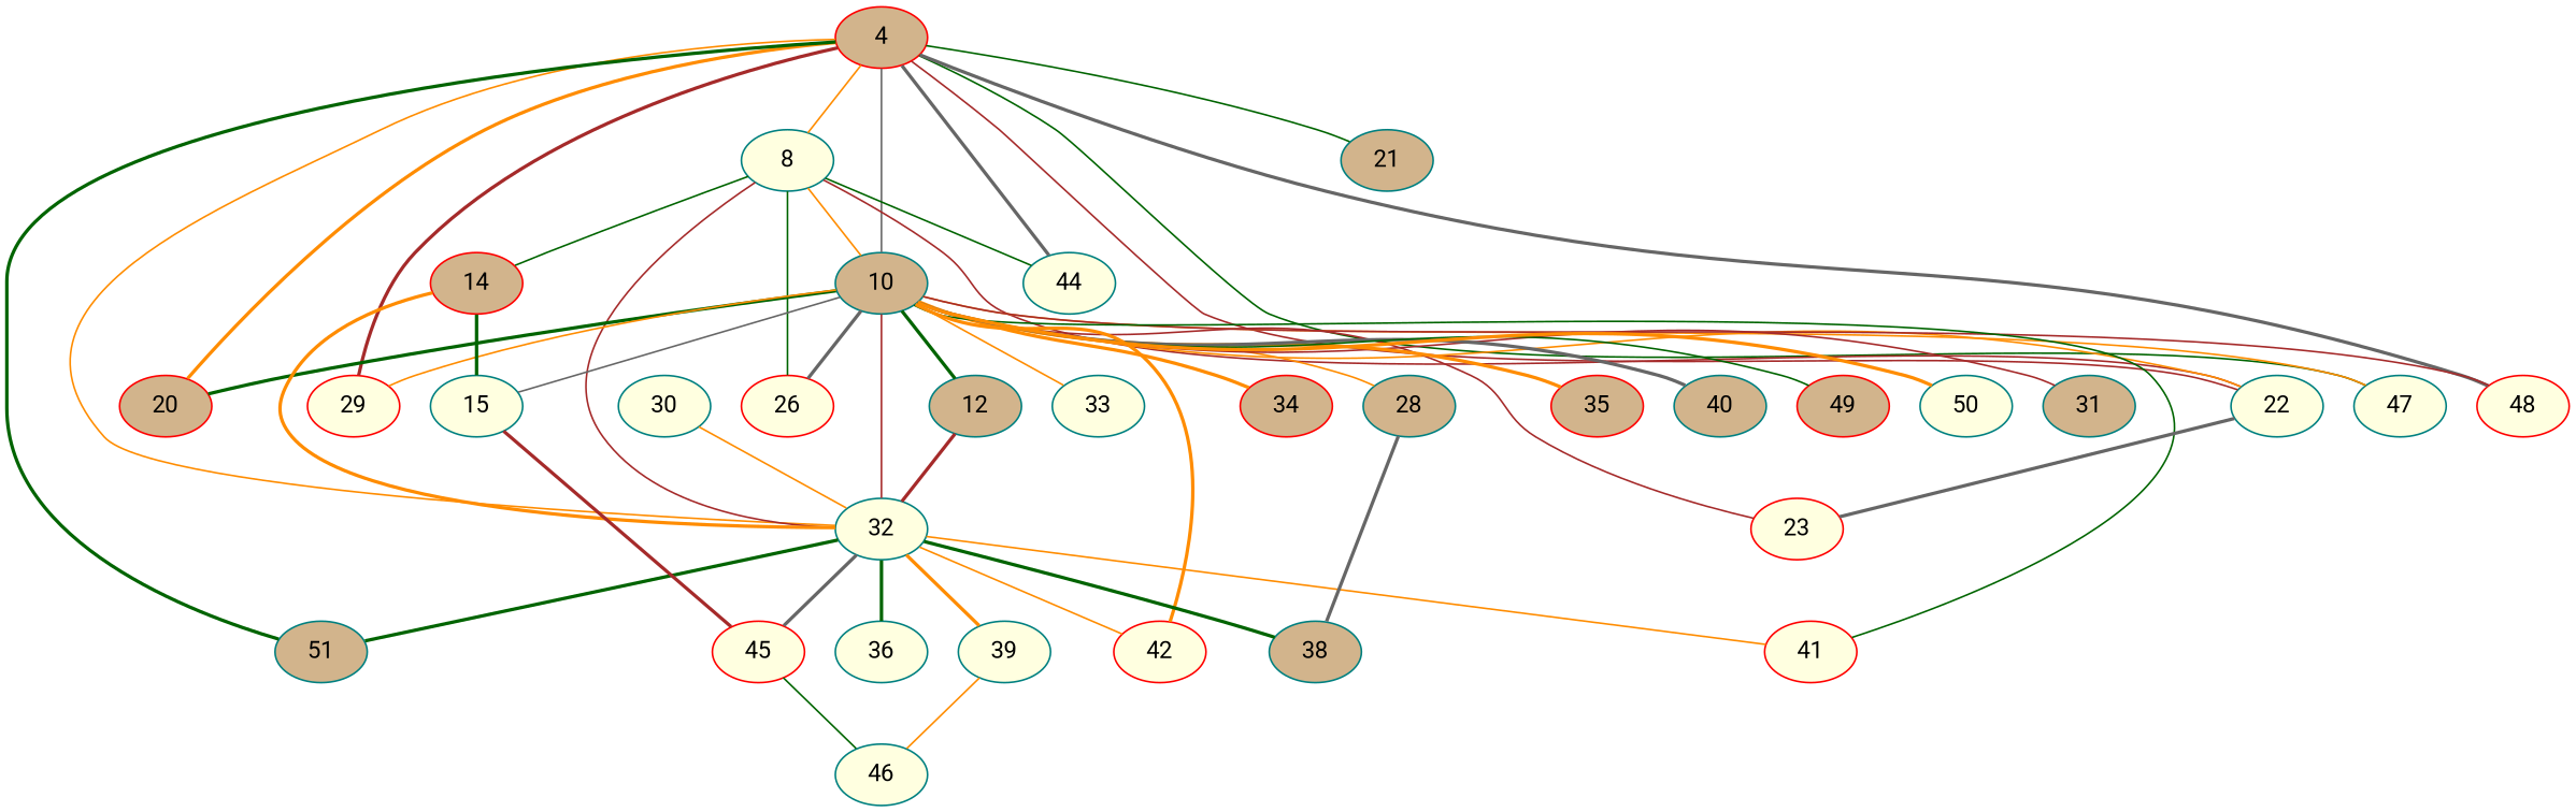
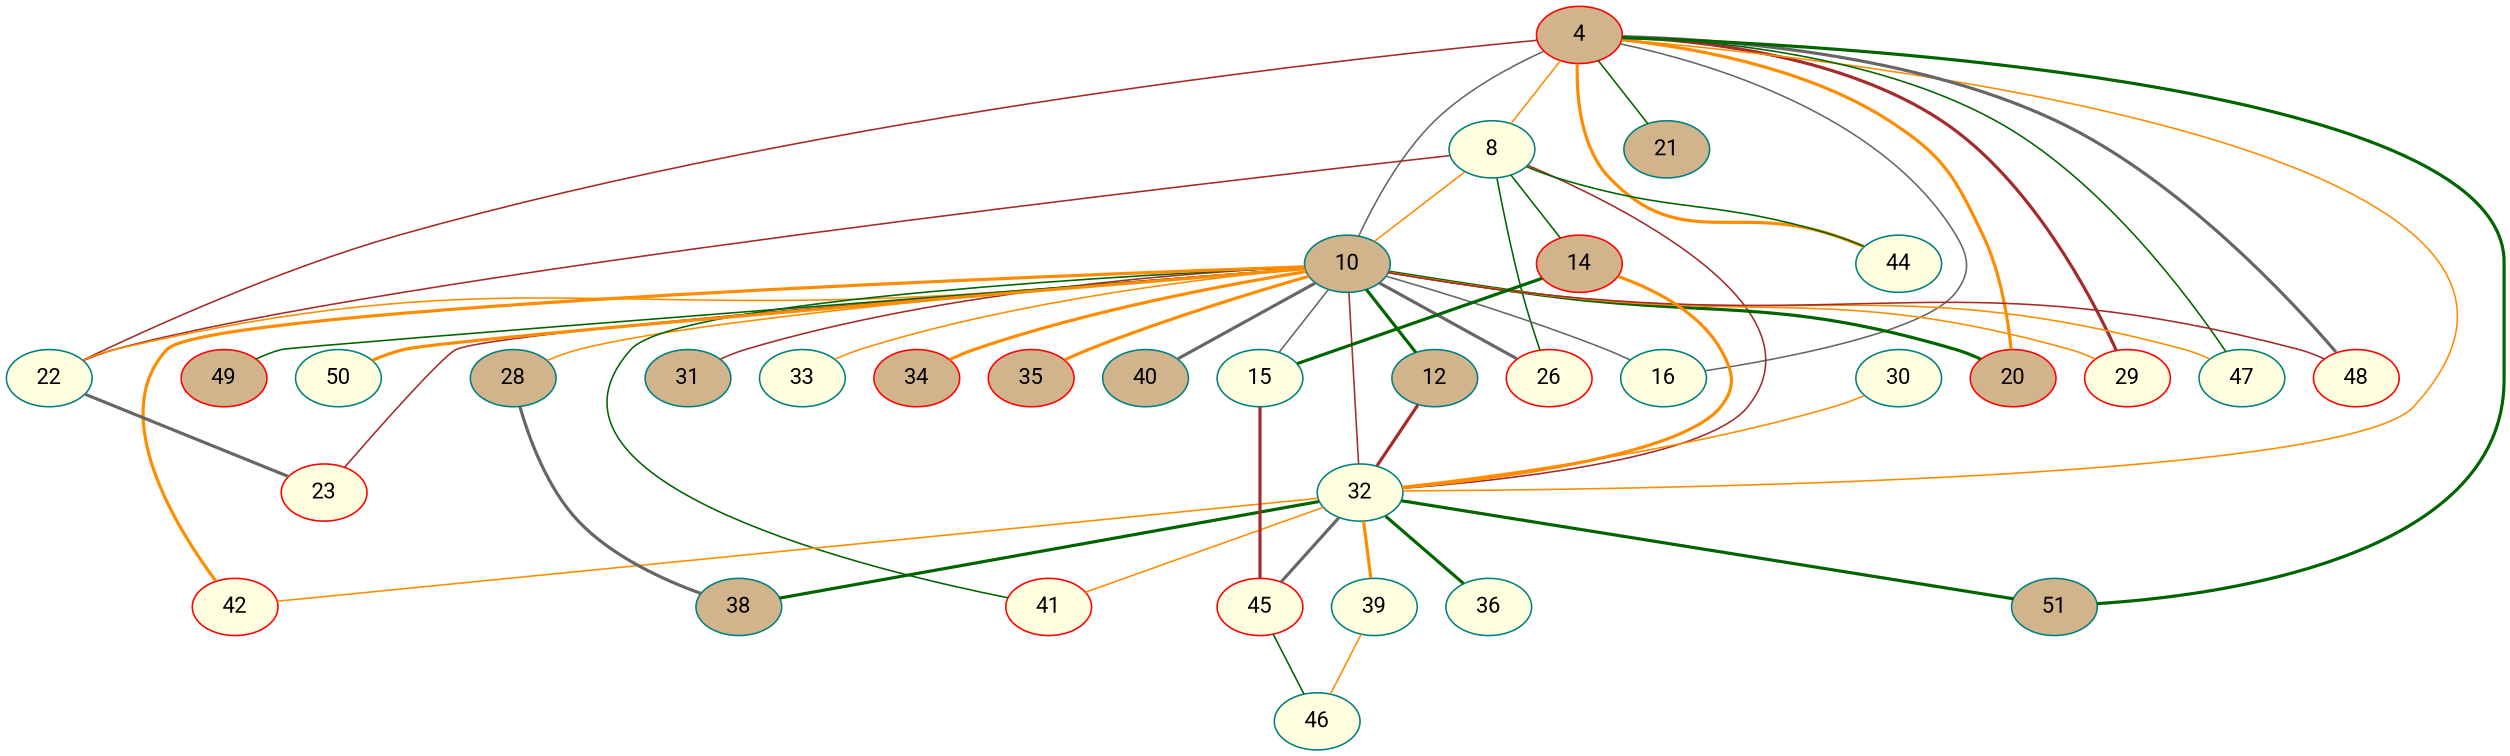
  graph {
    fontname=Roboto
    node [color=teal fillcolor=lightyellow fontname=Roboto style=filled]
    edge [color=darkorange fontname=Roboto style=solid]
    4 [color=red fillcolor=tan super="+1"]
    8 [super="+3"]
    10 [fillcolor=tan super="+9+7"]
+   16
    20 [color=red fillcolor=tan]
    21 [fillcolor=tan]
    22 [super="+13"]
    29 [color=red]
    32 [super="+27+17+6"]
    44
    47
    48 [color=red]
    51 [fillcolor=tan]
    14 [color=red fillcolor=tan]
    26 [color=red]
    12 [fillcolor=tan]
    15
    23 [color=red]
    28 [fillcolor=tan super="+18+25"]
    31 [fillcolor=tan]
    33
    34 [color=red fillcolor=tan]
    35 [color=red fillcolor=tan]
    40 [fillcolor=tan]
    41 [color=red]
    42 [color=red]
    49 [color=red fillcolor=tan]
    50 [super="+43"]
    45 [color=red super="+37"]
    38 [fillcolor=tan]
    36
    39
    46
    30
    4 -- 8 [weight=4]
    4 -- 10 [color=gray40 weight=8]
+   4 -- 16 [color=gray40]
    4 -- 20 [style=bold]
    4 -- 21 [color=darkgreen weight=2]
    4 -- 22 [color=brown]
    4 -- 29 [color=brown style=bold]
    4 -- 32 [weight=5]
-   4 -- 44 [color=gray40 style=bold]
+   4 -- 44 [style=bold]
    4 -- 47 [color=darkgreen]
    4 -- 48 [color=gray40 style=bold]
    4 -- 51 [color=darkgreen style=bold]
    8 -- 10 [weight=8]
    8 -- 22 [color=brown]
    8 -- 32 [color=brown weight=4]
    8 -- 44 [color=darkgreen]
    8 -- 14 [color=darkgreen]
    8 -- 26 [color=darkgreen]
+   10 -- 16 [color=gray40]
    10 -- 20 [color=darkgreen style=bold]
    10 -- 22
    10 -- 29
    10 -- 32 [color=brown weight=11]
    10 -- 47
    10 -- 48 [color=brown]
    10 -- 26 [color=gray40 style=bold]
    10 -- 12 [color=darkgreen style=bold]
    10 -- 15 [color=gray40]
    10 -- 23 [color=brown]
    10 -- 28 [weight=3]
    10 -- 31 [color=brown weight=2]
    10 -- 33 [weight=2]
    10 -- 34 [style=bold weight=2]
    10 -- 35 [style=bold]
    10 -- 40 [color=gray40 style=bold weight=2]
    10 -- 41 [color=darkgreen]
    10 -- 42 [style=bold]
    10 -- 49 [color=darkgreen weight=2]
    10 -- 50 [style=bold weight=3]
    22 -- 23 [color=gray40 style=bold]
    32 -- 51 [color=darkgreen style=bold]
    32 -- 41
    32 -- 42
    32 -- 45 [color=gray40 style=bold weight=3]
    32 -- 38 [color=darkgreen style=bold]
    32 -- 36 [color=darkgreen style=bold weight=2]
    32 -- 39 [style=bold]
    14 -- 32 [style=bold]
    14 -- 15 [color=darkgreen style=bold]
    12 -- 32 [color=brown style=bold]
    15 -- 45 [color=brown style=bold]
    28 -- 38 [color=gray40 style=bold]
    45 -- 46 [color=darkgreen]
    39 -- 46
    30 -- 32 [weight=2]
  }
